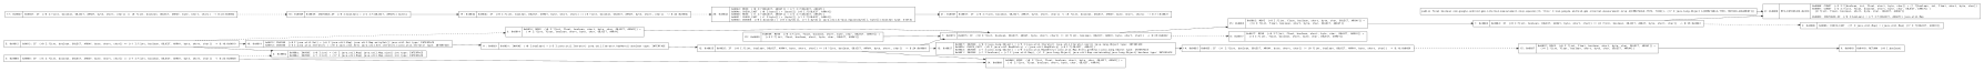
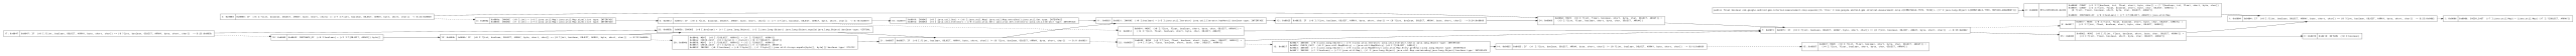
  digraph {
    fontname="Roboto Mono"
    rankdir=LR
    node [fontname="Roboto Mono" shape=record]
    edge [fontname="Roboto Mono"]
    n1 [label="{0\:\ 0x0000|MTH_INTERFACE_BLOCK\l|0x0000: CONST  (r3 I:?[boolean, int, float, short, byte, char]) = (1 ?[boolean, int, float, short, byte, char]) \l0x0001: CONST  (r4 I:?[int, float, boolean, short, byte, char, OBJECT, ARRAY]) = \l  (0 ?[int, float, boolean, short, byte, char, OBJECT, ARRAY])\l \l0x0002: INSTANCE_OF  (r0 I:boolean) = (r7 I:?[OBJECT, ARRAY]) java.util.Map \l}"]
    n2 [label="{1\:\ 0x0004|0x0004: IF  (r0 I:?[int, boolean, OBJECT, ARRAY, byte, short, char]) == (0 ?[int, boolean, OBJECT, ARRAY, byte, short, char])  \-\> B:25:0x0062 \l}"]
    n3 [label="{2\:\ 0x0006|0x0006: CHECK_CAST  (r7 I:java.util.Map) = (java.util.Map) (r7 I:?[OBJECT, ARRAY]) \l}"]
    n4 [label="{25\:\ 0x0062|0x0062: MOVE  (r0 I:?[int, float, boolean, short, byte, char, OBJECT, ARRAY]) = \l  (r4 I:?[int, float, boolean, short, byte, char, OBJECT, ARRAY])\l \l}"]
    n5 [label="{9\:\ 0x0018|0x0418: RETURN  (r0 I:boolean) \l}"]
    n6 [label="{3\:\ 0x0008|0x0008: IF  (r6 I:?[int, boolean, OBJECT, ARRAY, byte, short, char]) == (r7 I:?[int, boolean, OBJECT, ARRAY, byte, short, char])  \-\> B:24:0x0060 \l}"]
    n7 [label="{4\:\ 0x000a|0x000a: INVOKE  (r0 I:int) = (r6 I:java.util.Map) java.util.Map.size():int type: INTERFACE \l0x000e: INVOKE  (r1 I:int) = (r7 I:java.util.Map) java.util.Map.size():int type: INTERFACE \l}"]
    n8 [label="{24\:\ 0x0060|0x0060: MOVE  (r0 I:?[int, float, boolean, short, byte, char, OBJECT, ARRAY]) = \l  (r3 I:?[int, float, boolean, short, byte, char, OBJECT, ARRAY])\l \l}"]
    n9 [label="{5\:\ 0x0012|0x0012: IF  (r0 I:?[int, boolean, OBJECT, ARRAY, byte, short, char]) == (r1 I:?[int, boolean, OBJECT, ARRAY, byte, short, char])  \-\> B:10:0x0019 \l}"]
    n10 [label="{7\:\ 0x0015|0x0015: IF  (r0 I:?[int, boolean, OBJECT, ARRAY, byte, short, char]) == (0 ?[int, boolean, OBJECT, ARRAY, byte, short, char])  \-\> B:25:0x0062 \l}"]
    n11 [label="{6\:\ 0x0014|0x0014: MOVE  (r0 I:?[int, float, boolean, short, byte, char, OBJECT, ARRAY]) = \l  (r4 I:?[int, float, boolean, short, byte, char, OBJECT, ARRAY])\l \l}"]
    n12 [label="{10\:\ 0x0019|0x0019: INVOKE  (r0 I:java.util.Set) = (r6 I:java.util.Map) java.util.Map.entrySet():java.util.Set type: INTERFACE \l0x001d: INVOKE  (r5 I:java.util.Iterator) = (r0 I:java.util.Set) java.util.Set.iterator():java.util.Iterator type: INTERFACE \l}"]
    n13 [label="{11\:\ 0x0021|0x0021: INVOKE  (r0 I:boolean) = (r5 I:java.util.Iterator) java.util.Iterator.hasNext():boolean type: INTERFACE \l}"]
    n14 [label="{8\:\ 0x0017|0x0017: MOVE  (r0 I:?[int, float, boolean, short, byte, char, OBJECT, ARRAY]) = \l  (r3 I:?[int, float, boolean, short, byte, char, OBJECT, ARRAY])\l \l}"]
    n15 [label="{12\:\ 0x0025|0x0025: IF  (r0 I:?[int, boolean, OBJECT, ARRAY, byte, short, char]) == (0 ?[int, boolean, OBJECT, ARRAY, byte, short, char])  \-\> B:24:0x0060 \l}"]
    n16 [label="{13\:\ 0x0027|0x0027: INVOKE  (r0 I:java.lang.Object) = (r5 I:java.util.Iterator) java.util.Iterator.next():java.lang.Object type: INTERFACE \l0x002b: CHECK_CAST  (r0 I:java.util.Map$Entry) = (java.util.Map$Entry) (r0 I:?[OBJECT, ARRAY]) \l0x002d: INVOKE  (r1 I:java.lang.Object) = (r0 I:java.util.Map$Entry) java.util.Map.Entry.getKey():java.lang.Object type: INTERFACE \l0x0031: INVOKE  (r1 I:boolean) = (r7 I:java.util.Map), (r1 I:java.lang.Object) java.util.Map.containsKey(java.lang.Object):boolean type: INTERFACE \l}"]
    n17 [label="{14\:\ 0x0035|0x0035: IF  (r1 I:?[int, boolean, OBJECT, ARRAY, byte, short, char]) != (0 ?[int, boolean, OBJECT, ARRAY, byte, short, char])  \-\> B:16:0x0039 \l}"]
    n18 [label="{15\:\ 0x0037|0x0037: MOVE  (r0 I:?[int, float, boolean, short, byte, char, OBJECT, ARRAY]) = \l  (r4 I:?[int, float, boolean, short, byte, char, OBJECT, ARRAY])\l \l}"]
    n19 [label="{17\:\ 0x0047|0x0047: IF  (r0 I:?[int, boolean, OBJECT, ARRAY, byte, short, char]) == (0 ?[int, boolean, OBJECT, ARRAY, byte, short, char])  \-\> B:23:0x005b \l}"]
    n20 [label="{18\:\ 0x0049|0x0049: INSTANCE_OF  (r0 I:boolean) = (r2 I:?[OBJECT, ARRAY]) byte[] \l}"]
+   n21 [label="{23\:\ 0x005b|0x005b: INVOKE  (r0 I:boolean) = (r1 I:java.lang.Object), (r2 I:java.lang.Object) java.lang.Object.equals(java.lang.Object):boolean type: VIRTUAL \l}"]
    n22 [label="{19\:\ 0x004b|0x004b: IF  (r0 I:?[int, boolean, OBJECT, ARRAY, byte, short, char]) == (0 ?[int, boolean, OBJECT, ARRAY, byte, short, char])  \-\> B:23:0x005b \l}"]
    n23 [label="{21\:\ 0x0057|0x0057: IF  (r0 I:?[int, boolean, OBJECT, ARRAY, byte, short, char]) != (0 ?[int, boolean, OBJECT, ARRAY, byte, short, char])  \-\> B:11:0x0021 \l}"]
    n24 [label="{20\:\ 0x004d|0x004d: MOVE  (r0 I:?[OBJECT, ARRAY]) = (r1 I:?[OBJECT, ARRAY]) \l0x004e: CHECK_CAST  (r0 I:byte[]) = (byte[]) (r0 I:?[OBJECT, ARRAY]) \l0x0050: MOVE  (r1 I:?[OBJECT, ARRAY]) = (r2 I:?[OBJECT, ARRAY]) \l0x0051: CHECK_CAST  (r1 I:byte[]) = (byte[]) (r1 I:?[OBJECT, ARRAY]) \l0x0053: INVOKE  (r0 I:boolean) = (r0 I:byte[]), (r1 I:byte[]) java.util.Arrays.equals(byte[], byte[]):boolean type: STATIC \l}"]
    n25 [label="{22\:\ 0x0059|0x0059: MOVE  (r0 I:?[int, float, boolean, short, byte, char, OBJECT, ARRAY]) = \l  (r4 I:?[int, float, boolean, short, byte, char, OBJECT, ARRAY])\l \l}"]
    n26 [label="{public final boolean com.google.android.gms.internal.measurement.zzvp.equals((r6 'this' I:com.google.android.gms.internal.measurement.zzvp A[IMMUTABLE_TYPE, THIS]), (r7 I:java.lang.Object A[IMMUTABLE_TYPE, METHOD_ARGUMENT])) }"]
-   n2 -> n1
+   n1 -> n2
    n2 -> n3 [style=dashed]
    n4 -> n2
-   n18 -> n5
+   n4 -> n5
    n6 -> n7 [style=dashed]
    n6 -> n8
-   n9 -> n7
-   n15 -> n10
+   n7 -> n9
+   n8 -> n10
    n9 -> n11 [style=dashed]
    n9 -> n12
    n10 -> n4
    n10 -> n14 [style=dashed]
    n11 -> n10
    n12 -> n13
    n13 -> n15
    n15 -> n8
-   n15 -> n16 [style=dashed]
+   n25 -> n16 [style=dashed]
    n16 -> n17
    n17 -> n18 [style=dashed]
    n19 -> n20 [style=dashed]
+   n19 -> n21
    n20 -> n22
+   n21 -> n23
+   n22 -> n21
    n22 -> n24 [style=dashed]
+   n23 -> n13
+   n23 -> n25 [style=dashed]
    n24 -> n23
    n25 -> n10
    n26 -> n1
  }
